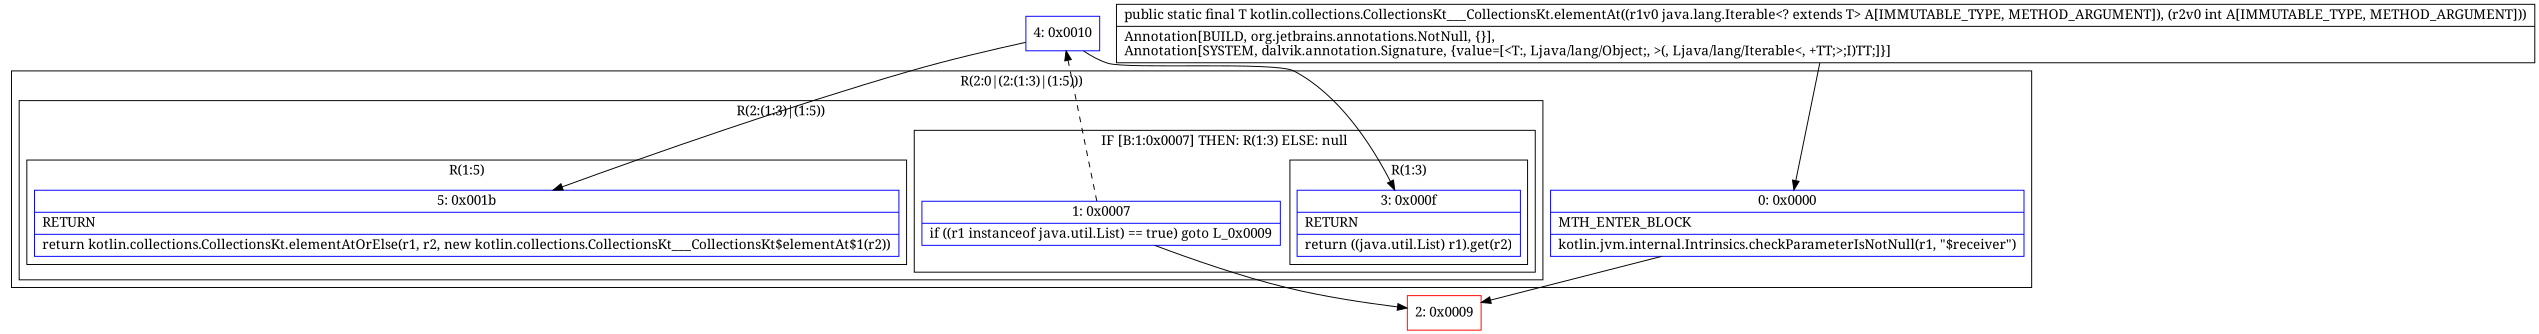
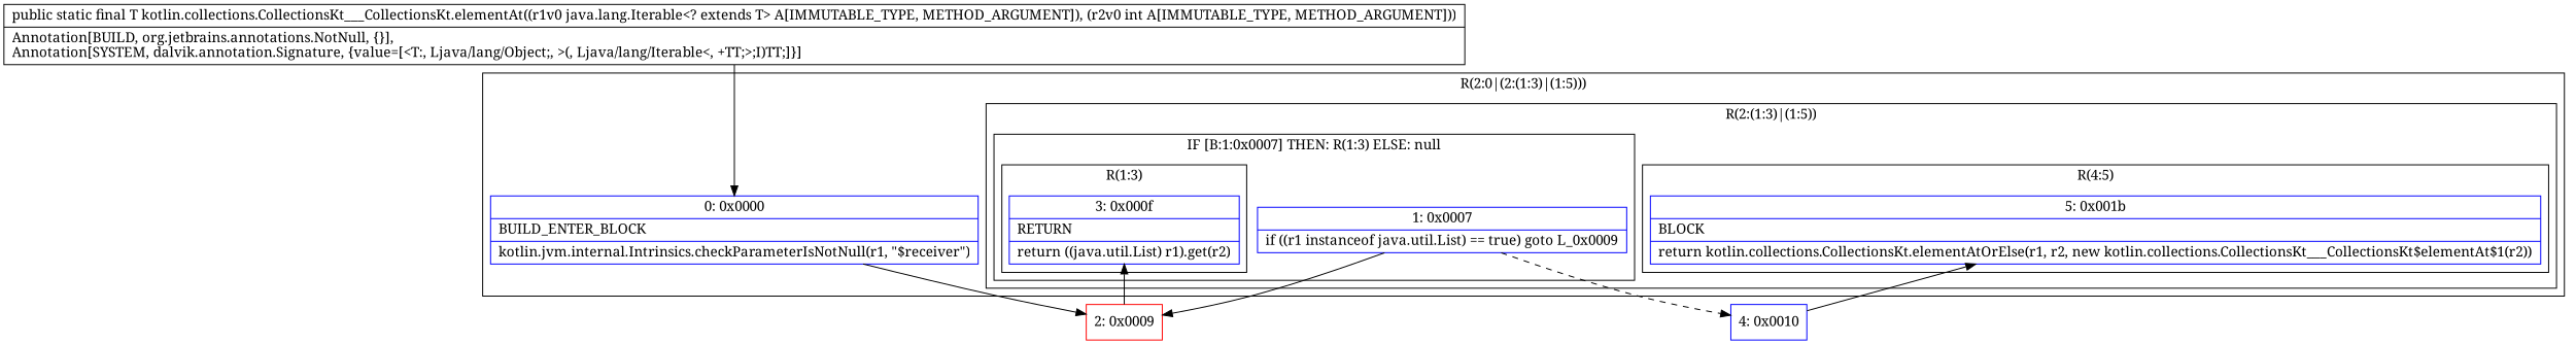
  digraph {
    fontname="Noto Serif"
    node [color=blue fontname="Noto Serif" shape=record]
    edge [fontname="Noto Serif"]
    n1 [label="{3\:\ 0x000f|RETURN\l|return ((java.util.List) r1).get(r2)\l}"]
    n2 [label="{1\:\ 0x0007|if ((r1 instanceof java.util.List) == true) goto L_0x0009\l}"]
-   n3 [label="{5\:\ 0x001b|RETURN\l|return kotlin.collections.CollectionsKt.elementAtOrElse(r1, r2, new kotlin.collections.CollectionsKt___CollectionsKt$elementAt$1(r2))\l}"]
-   n4 [label="{0\:\ 0x0000|MTH_ENTER_BLOCK\l|kotlin.jvm.internal.Intrinsics.checkParameterIsNotNull(r1, \"$receiver\")\l}"]
+   n3 [label="{5\:\ 0x001b|BLOCK\l|return kotlin.collections.CollectionsKt.elementAtOrElse(r1, r2, new kotlin.collections.CollectionsKt___CollectionsKt$elementAt$1(r2))\l}"]
+   n4 [label="{0\:\ 0x0000|BUILD_ENTER_BLOCK\l|kotlin.jvm.internal.Intrinsics.checkParameterIsNotNull(r1, \"$receiver\")\l}"]
    n5 [color=red label="{2\:\ 0x0009}"]
    n6 [label="{4\:\ 0x0010}"]
    n7 [label="{public static final T kotlin.collections.CollectionsKt___CollectionsKt.elementAt((r1v0 java.lang.Iterable\<? extends T\> A[IMMUTABLE_TYPE, METHOD_ARGUMENT]), (r2v0 int A[IMMUTABLE_TYPE, METHOD_ARGUMENT]))  | Annotation[BUILD, org.jetbrains.annotations.NotNull, \{\}], \lAnnotation[SYSTEM, dalvik.annotation.Signature, \{value=[\<T:, Ljava\/lang\/Object;, \>(, Ljava\/lang\/Iterable\<, +TT;\>;I)TT;]\}]\l}" color=""]
    subgraph cluster_1 {
      label="R(2:0|(2:(1:3)|(1:5)))"
      n4
      subgraph cluster_2 {
        label="R(2:(1:3)|(1:5))"
        subgraph cluster_3 {
          label="IF [B:1:0x0007] THEN: R(1:3) ELSE: null"
          n2
          subgraph cluster_4 {
            label="R(1:3)"
            n1
          }
        }
        subgraph cluster_5 {
-         label="R(1:5)"
+         label="R(4:5)"
          n3
        }
      }
    }
    n2 -> n5
    n2 -> n6 [style=dashed]
    n4 -> n5
-   n6 -> n1
+   n5 -> n1
    n6 -> n3
    n7 -> n4
  }
